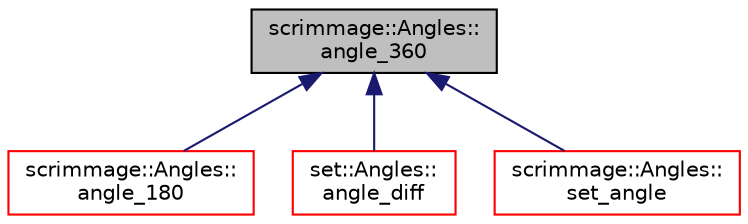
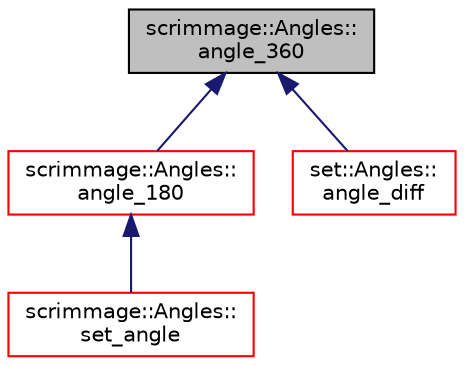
  digraph {
    rankdir=TB
    node [color=red fillcolor=white fontname=Helvetica fontsize=10 shape=record style=filled]
    edge [color=midnightblue dir=back fontname=Helvetica fontsize=10 labelfontname=Helvetica labelfontsize=10 style=solid]
    n1 [color=black fillcolor=grey75 fontcolor=black height=0.2 label="scrimmage::Angles::\langle_360" width=0.4]
    n2 [height=0.2 label="scrimmage::Angles::\langle_180" width=0.4]
    n3 [height=0.2 label="set::Angles::\langle_diff" width=0.4]
    n4 [height=0.2 label="scrimmage::Angles::\lset_angle" width=0.4]
    n1 -> n2
    n1 -> n3
-   n1 -> n4
+   n2 -> n4
  }
